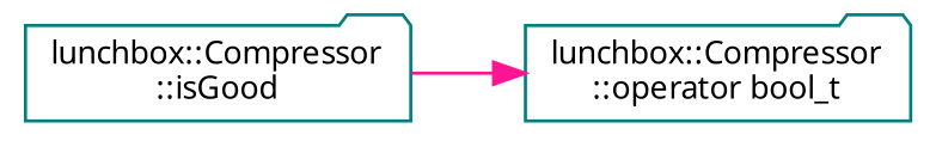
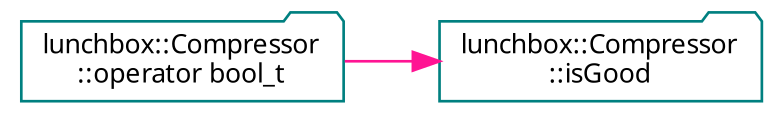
  digraph {
    rankdir=LR
    node [color=teal fillcolor=white fontname=Sans fontsize=10 shape=folder style=filled]
    n1 [fontcolor=black height=0.2 label="lunchbox::Compressor\l::operator bool_t" width=0.4]
    n2 [height=0.2 label="lunchbox::Compressor\l::isGood" width=0.4]
-   n2 -> n1 [color=deeppink fontname=Sans fontsize=10 labelfontname=Sans labelfontsize=10 style=solid]
+   n1 -> n2 [color=deeppink fontname=Sans fontsize=10 labelfontname=Sans labelfontsize=10 style=solid]
  }
